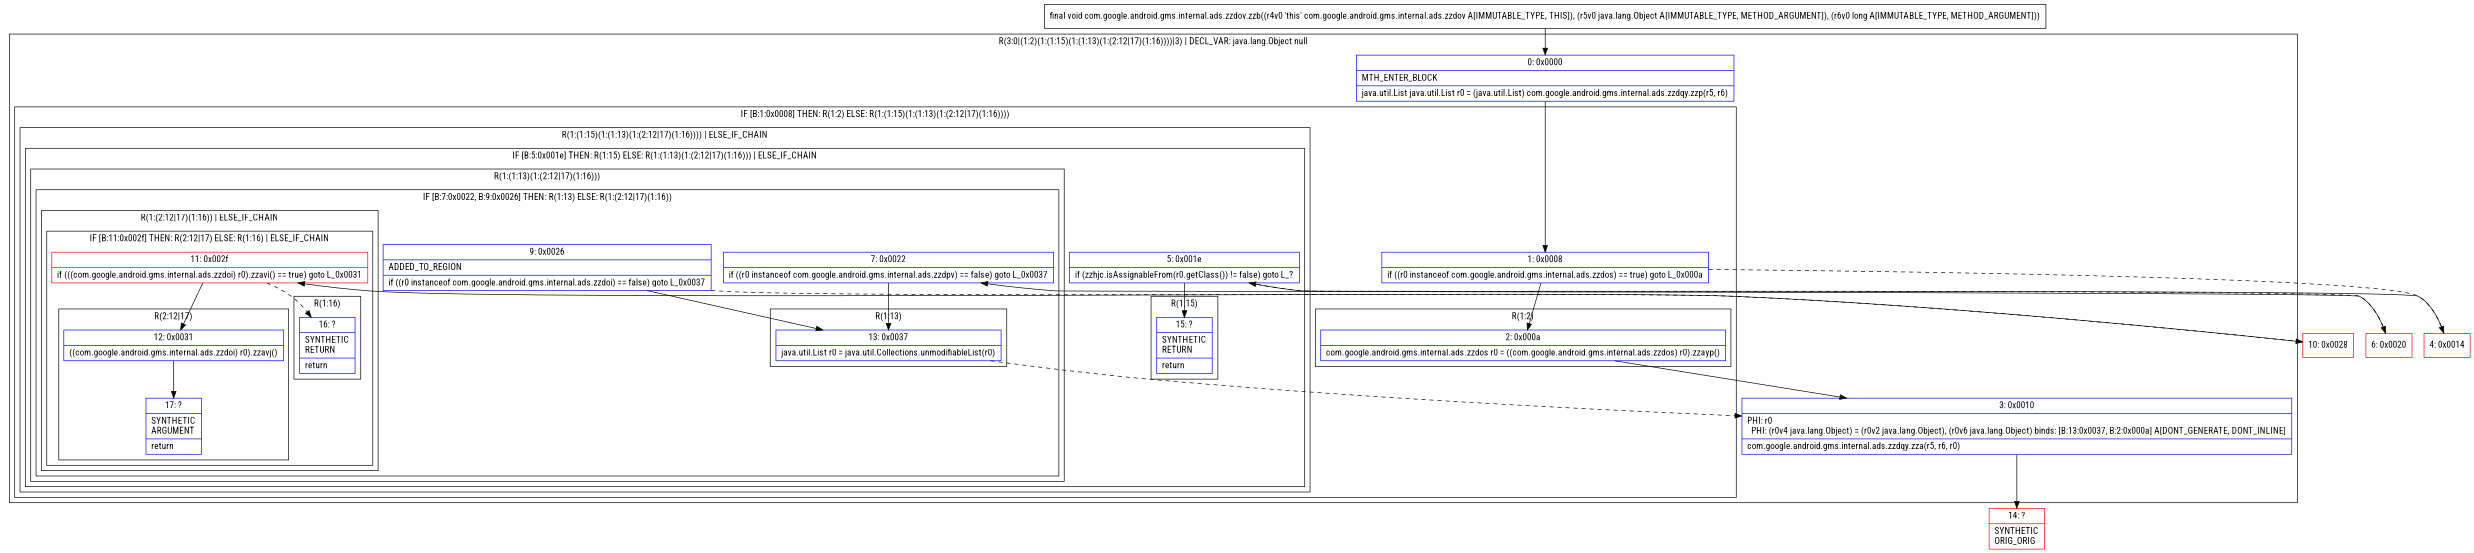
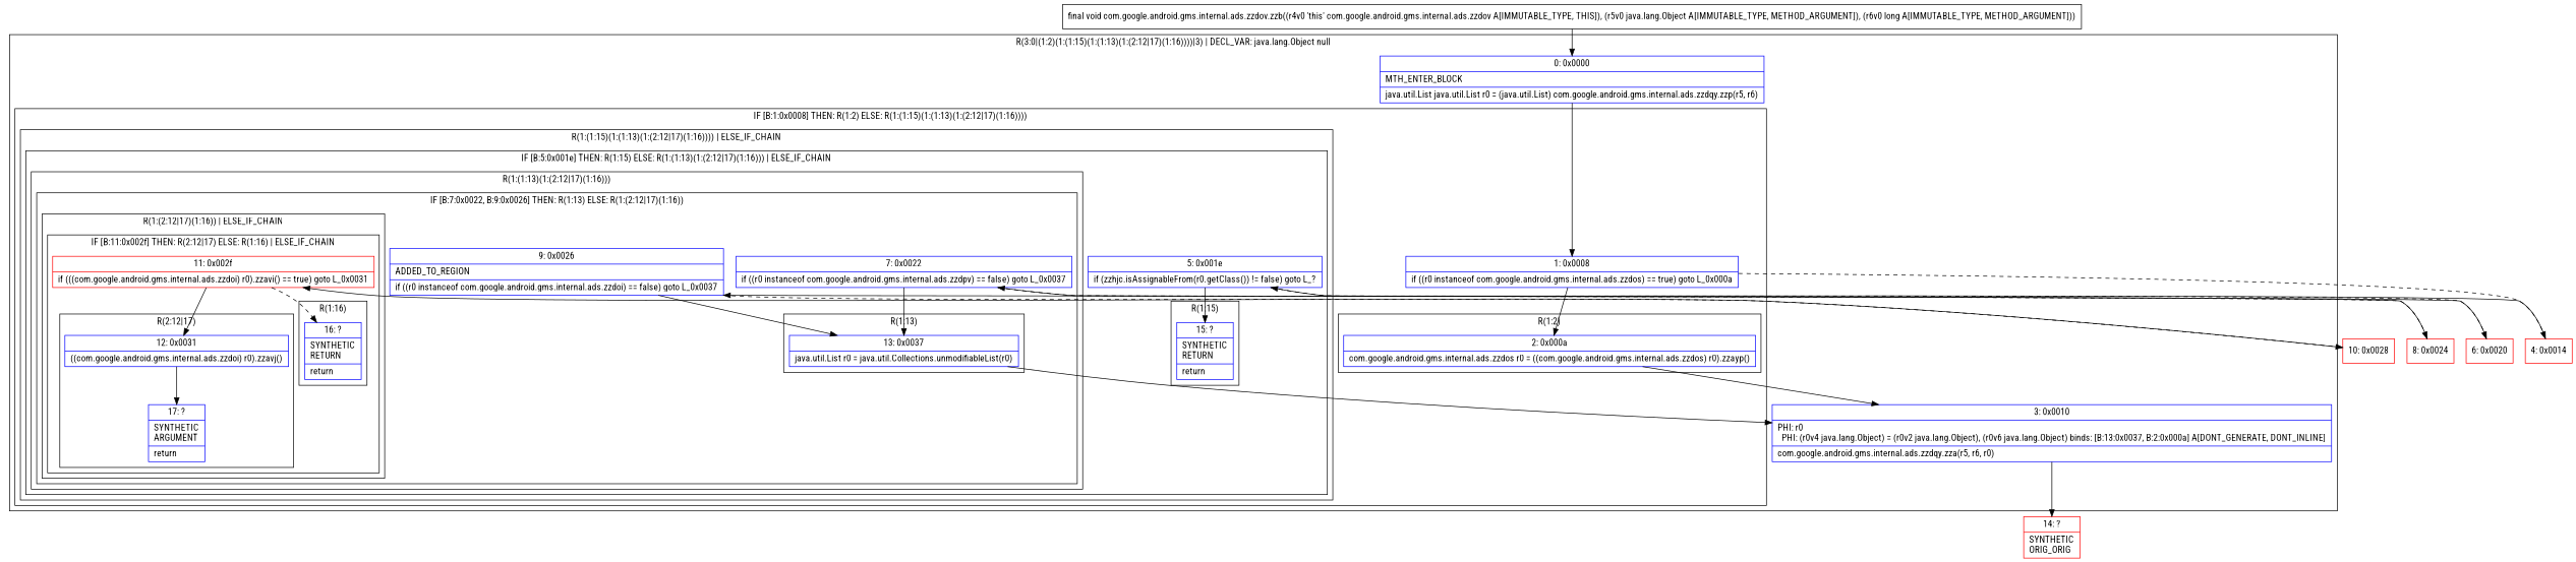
  digraph {
    fontname="Roboto Condensed"
    node [color=blue fontname="Roboto Condensed" shape=record]
    edge [fontname="Roboto Condensed"]
    n1 [label="{2\:\ 0x000a|com.google.android.gms.internal.ads.zzdos r0 = ((com.google.android.gms.internal.ads.zzdos) r0).zzayp()\l}"]
    n2 [label="{15\:\ ?|SYNTHETIC\lRETURN\l|return\l}"]
    n3 [label="{13\:\ 0x0037|java.util.List r0 = java.util.Collections.unmodifiableList(r0)\l}"]
    n4 [label="{12\:\ 0x0031|((com.google.android.gms.internal.ads.zzdoi) r0).zzavj()\l}"]
    n5 [label="{17\:\ ?|SYNTHETIC\lARGUMENT\l|return\l}"]
    n6 [label="{16\:\ ?|SYNTHETIC\lRETURN\l|return\l}"]
    n7 [color=red label="{11\:\ 0x002f|if (((com.google.android.gms.internal.ads.zzdoi) r0).zzavi() == true) goto L_0x0031\l}"]
    n8 [label="{7\:\ 0x0022|if ((r0 instanceof com.google.android.gms.internal.ads.zzdpv) == false) goto L_0x0037\l}"]
    n9 [label="{9\:\ 0x0026|ADDED_TO_REGION\l|if ((r0 instanceof com.google.android.gms.internal.ads.zzdoi) == false) goto L_0x0037\l}"]
    n10 [label="{5\:\ 0x001e|if (zzhjc.isAssignableFrom(r0.getClass()) != false) goto L_?\l}"]
    n11 [label="{1\:\ 0x0008|if ((r0 instanceof com.google.android.gms.internal.ads.zzdos) == true) goto L_0x000a\l}"]
    n12 [label="{0\:\ 0x0000|MTH_ENTER_BLOCK\l|java.util.List java.util.List r0 = (java.util.List) com.google.android.gms.internal.ads.zzdqy.zzp(r5, r6)\l}"]
    n13 [label="{3\:\ 0x0010|PHI: r0 \l  PHI: (r0v4 java.lang.Object) = (r0v2 java.lang.Object), (r0v6 java.lang.Object) binds: [B:13:0x0037, B:2:0x000a] A[DONT_GENERATE, DONT_INLINE]\l|com.google.android.gms.internal.ads.zzdqy.zza(r5, r6, r0)\l}"]
+   n14 [color=red label="{8\:\ 0x0024}"]
    n15 [color=red label="{10\:\ 0x0028}"]
    n16 [color=red label="{6\:\ 0x0020}"]
    n17 [color=red label="{4\:\ 0x0014}"]
    n18 [color=red label="{14\:\ ?|SYNTHETIC\lORIG_ORIG\l}"]
    n19 [label="{final void com.google.android.gms.internal.ads.zzdov.zzb((r4v0 'this' com.google.android.gms.internal.ads.zzdov A[IMMUTABLE_TYPE, THIS]), (r5v0 java.lang.Object A[IMMUTABLE_TYPE, METHOD_ARGUMENT]), (r6v0 long A[IMMUTABLE_TYPE, METHOD_ARGUMENT])) }" color=""]
    subgraph cluster_1 {
      label="R(3:0|(1:2)(1:(1:15)(1:(1:13)(1:(2:12|17)(1:16))))|3) | DECL_VAR: java.lang.Object null\l"
      n12
      n13
      subgraph cluster_2 {
        label="IF [B:1:0x0008] THEN: R(1:2) ELSE: R(1:(1:15)(1:(1:13)(1:(2:12|17)(1:16))))"
        n11
        subgraph cluster_3 {
          label="R(1:2)"
          n1
        }
        subgraph cluster_4 {
          label="R(1:(1:15)(1:(1:13)(1:(2:12|17)(1:16)))) | ELSE_IF_CHAIN\l"
          subgraph cluster_5 {
            label="IF [B:5:0x001e] THEN: R(1:15) ELSE: R(1:(1:13)(1:(2:12|17)(1:16))) | ELSE_IF_CHAIN\l"
            n10
            subgraph cluster_6 {
              label="R(1:15)"
              n2
            }
            subgraph cluster_7 {
              label="R(1:(1:13)(1:(2:12|17)(1:16)))"
              subgraph cluster_8 {
                label="IF [B:7:0x0022, B:9:0x0026] THEN: R(1:13) ELSE: R(1:(2:12|17)(1:16))"
                n8
                n9
                subgraph cluster_9 {
                  label="R(1:13)"
                  n3
                }
                subgraph cluster_10 {
                  label="R(1:(2:12|17)(1:16)) | ELSE_IF_CHAIN\l"
                  subgraph cluster_11 {
                    label="IF [B:11:0x002f] THEN: R(2:12|17) ELSE: R(1:16) | ELSE_IF_CHAIN\l"
                    n7
                    subgraph cluster_12 {
                      label="R(2:12|17)"
                      n4
                      n5
                    }
                    subgraph cluster_13 {
                      label="R(1:16)"
                      n6
                    }
                  }
                }
              }
            }
          }
        }
      }
    }
    n1 -> n13
-   n3 -> n13 [style=dashed]
+   n3 -> n13
    n4 -> n5
    n7 -> n4
    n7 -> n6 [style=dashed]
    n8 -> n3
+   n8 -> n14 [style=dashed]
    n9 -> n3
    n9 -> n15 [style=dashed]
    n10 -> n2
    n10 -> n16 [style=dashed]
    n11 -> n1
    n11 -> n17 [style=dashed]
    n12 -> n11
    n13 -> n18
+   n14 -> n9
    n15 -> n7
    n16 -> n8
    n17 -> n10
    n19 -> n12
  }
